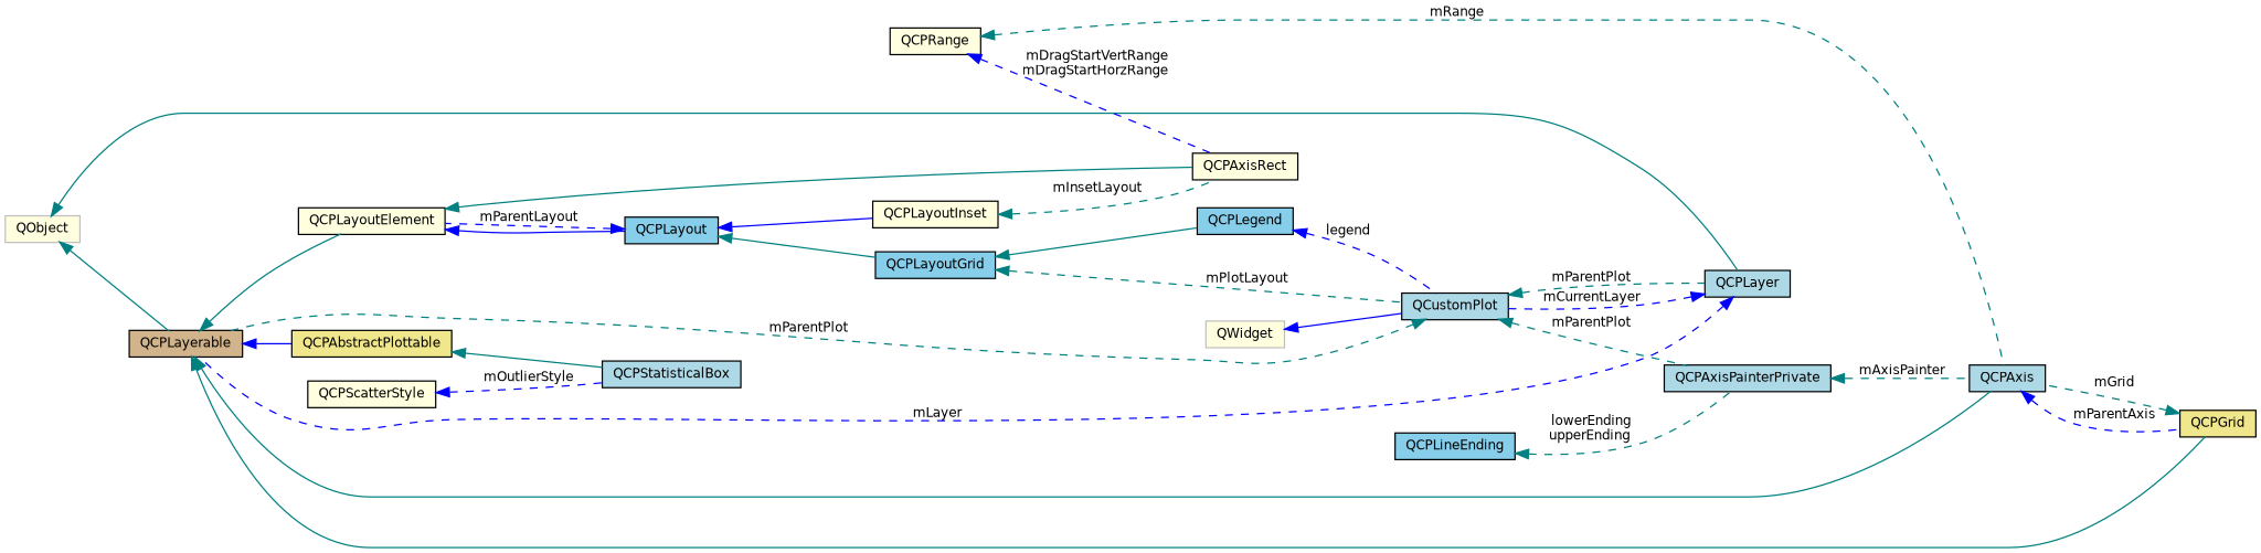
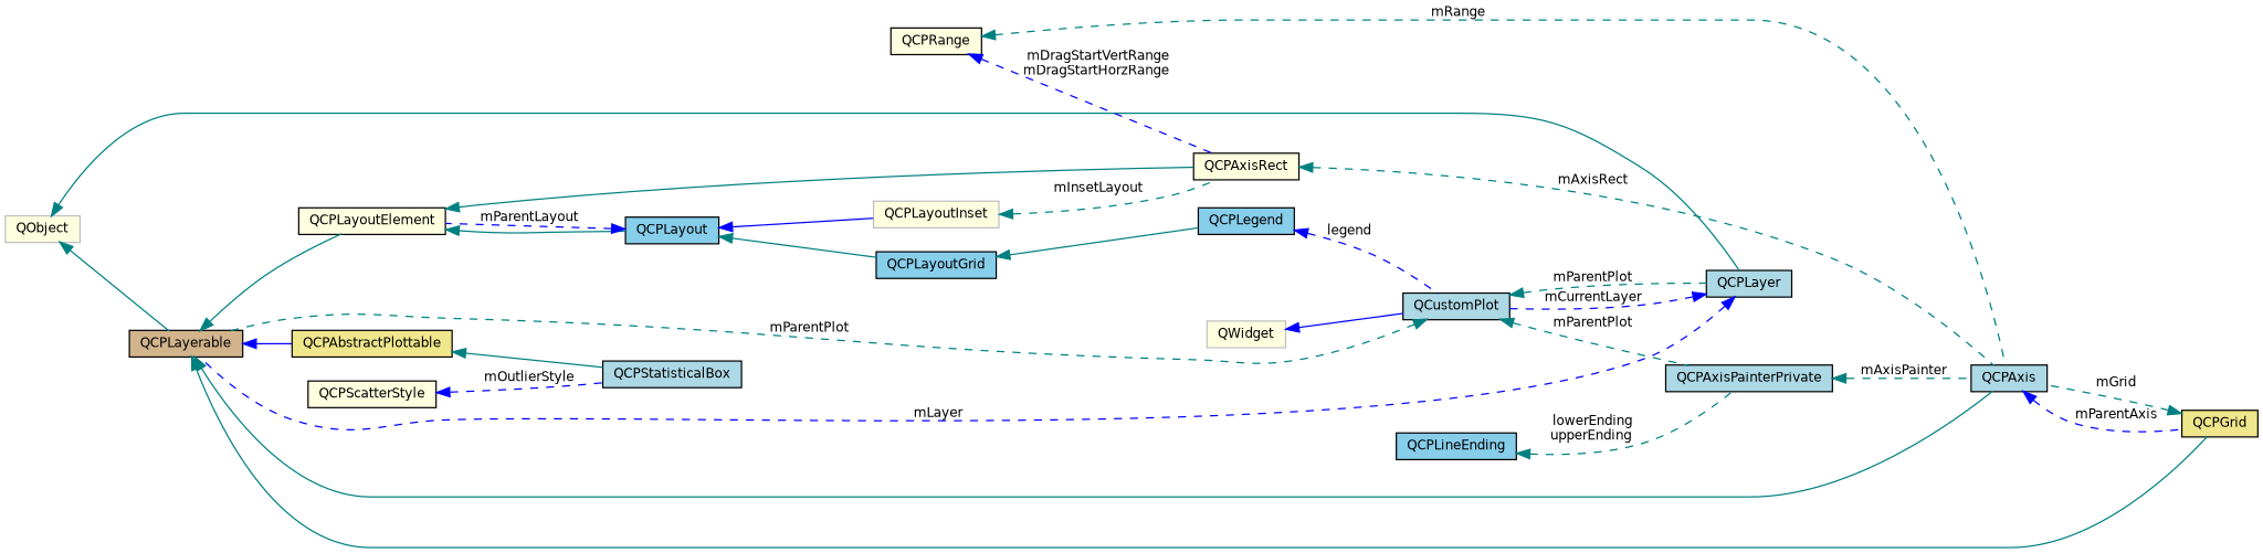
  digraph {
    rankdir=LR
    node [color=black fillcolor=lightyellow fontname=Helvetica fontsize=10 shape=record style=filled]
    edge [color=teal dir=back fontname=Helvetica fontsize=10 labelfontname=Helvetica labelfontsize=10 style=dashed]
    n1 [fillcolor=lightblue fontcolor=black height=0.2 label=QCPStatisticalBox width=0.4]
    n2 [fillcolor=khaki height=0.2 label=QCPAbstractPlottable width=0.4]
    n3 [fillcolor=tan height=0.2 label=QCPLayerable width=0.4]
    n4 [height=0.2 label=QCPLayoutElement width=0.4]
    n5 [fillcolor=lightblue height=0.2 label=QCPAxis width=0.4]
    n6 [fillcolor=khaki height=0.2 label=QCPGrid width=0.4]
    n7 [fillcolor=skyblue height=0.2 label=QCPLayout width=0.4]
    n8 [height=0.2 label=QCPAxisRect width=0.4]
    n9 [color=grey75 height=0.2 label=QObject width=0.4]
    n10 [fillcolor=lightblue height=0.2 label=QCPLayer width=0.4]
    n11 [fillcolor=lightblue height=0.2 label=QCustomPlot width=0.4]
    n12 [fillcolor=lightblue height=0.2 label=QCPAxisPainterPrivate width=0.4]
    n13 [color=grey75 height=0.2 label=QWidget width=0.4]
    n14 [fillcolor=skyblue height=0.2 label=QCPLayoutGrid width=0.4]
    n15 [fillcolor=skyblue height=0.2 label=QCPLegend width=0.4]
-   n16 [height=0.2 label=QCPLayoutInset width=0.4]
+   n16 [color=grey75 height=0.2 label=QCPLayoutInset width=0.4]
    n17 [height=0.2 label=QCPRange width=0.4]
    n18 [fillcolor=skyblue height=0.2 label=QCPLineEnding width=0.4]
    n19 [height=0.2 label=QCPScatterStyle width=0.4]
    n2 -> n1 [style=solid]
    n3 -> n2 [color=blue style=solid]
    n3 -> n4 [style=solid]
    n3 -> n5 [style=solid]
    n3 -> n6 [style=solid]
-   n4 -> n7 [color=blue style=solid]
+   n4 -> n7 [style=solid]
    n4 -> n8 [style=solid]
    n5 -> n6 [color=blue label=" mParentAxis"]
    n6 -> n5 [label=" mGrid"]
    n7 -> n4 [color=blue label=" mParentLayout"]
    n7 -> n14 [style=solid]
    n7 -> n16 [color=blue style=solid]
+   n8 -> n5 [label=" mAxisRect"]
    n9 -> n3 [style=solid]
    n9 -> n10 [style=solid]
    n10 -> n3 [color=blue label=" mLayer"]
    n10 -> n11 [color=blue label=" mCurrentLayer"]
    n11 -> n3 [label=" mParentPlot"]
    n11 -> n10 [label=" mParentPlot"]
    n11 -> n12 [label=" mParentPlot"]
    n12 -> n5 [label=" mAxisPainter"]
    n13 -> n11 [color=blue style=solid]
-   n14 -> n11 [label=" mPlotLayout"]
    n14 -> n15 [style=solid]
    n15 -> n11 [color=blue label=" legend"]
    n16 -> n8 [label=" mInsetLayout"]
    n17 -> n5 [label=" mRange"]
    n17 -> n8 [color=blue label=" mDragStartVertRange\nmDragStartHorzRange"]
    n18 -> n12 [label=" lowerEnding\nupperEnding"]
    n19 -> n1 [color=blue label=" mOutlierStyle"]
  }
